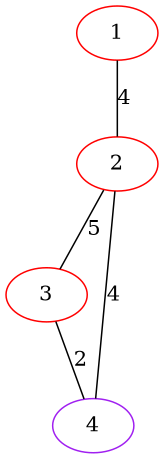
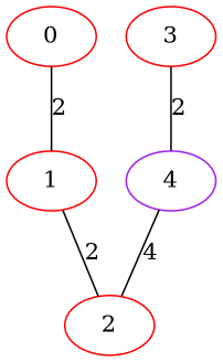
  graph {
    node [color=red weight=1]
+   0
    1
    2
    3
    4 [color=purple weight=4]
-   1 -- 2 [label=4]
-   2 -- 3 [label=5]
+   0 -- 1 [label=2]
+   1 -- 2 [label=2]
    3 -- 4 [label=2]
    4 -- 2 [label=4]
  }
